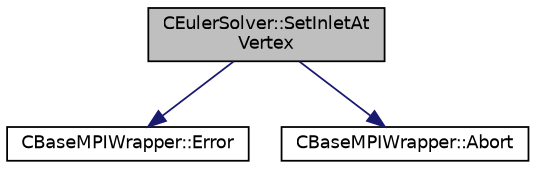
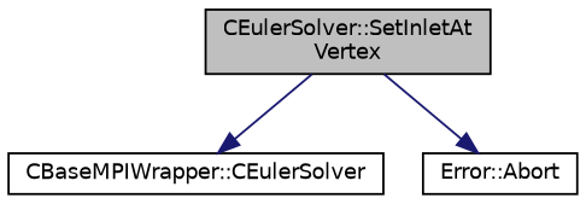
  digraph {
    rankdir=TB
    node [color=black fillcolor=white fontname=Helvetica fontsize=10 shape=record style=filled]
    edge [color=midnightblue fontname=Helvetica fontsize=10 labelfontname=Helvetica labelfontsize=10 style=solid]
    n1 [fillcolor=grey75 fontcolor=black height=0.2 label="CEulerSolver::SetInletAt\lVertex" width=0.4]
-   n2 [height=0.2 label="CBaseMPIWrapper::Error" width=0.4]
-   n3 [height=0.2 label="CBaseMPIWrapper::Abort" width=0.4]
+   n2 [height=0.2 label="CBaseMPIWrapper::CEulerSolver" width=0.4]
+   n3 [height=0.2 label="Error::Abort" width=0.4]
    n1 -> n2
    n1 -> n3
  }
